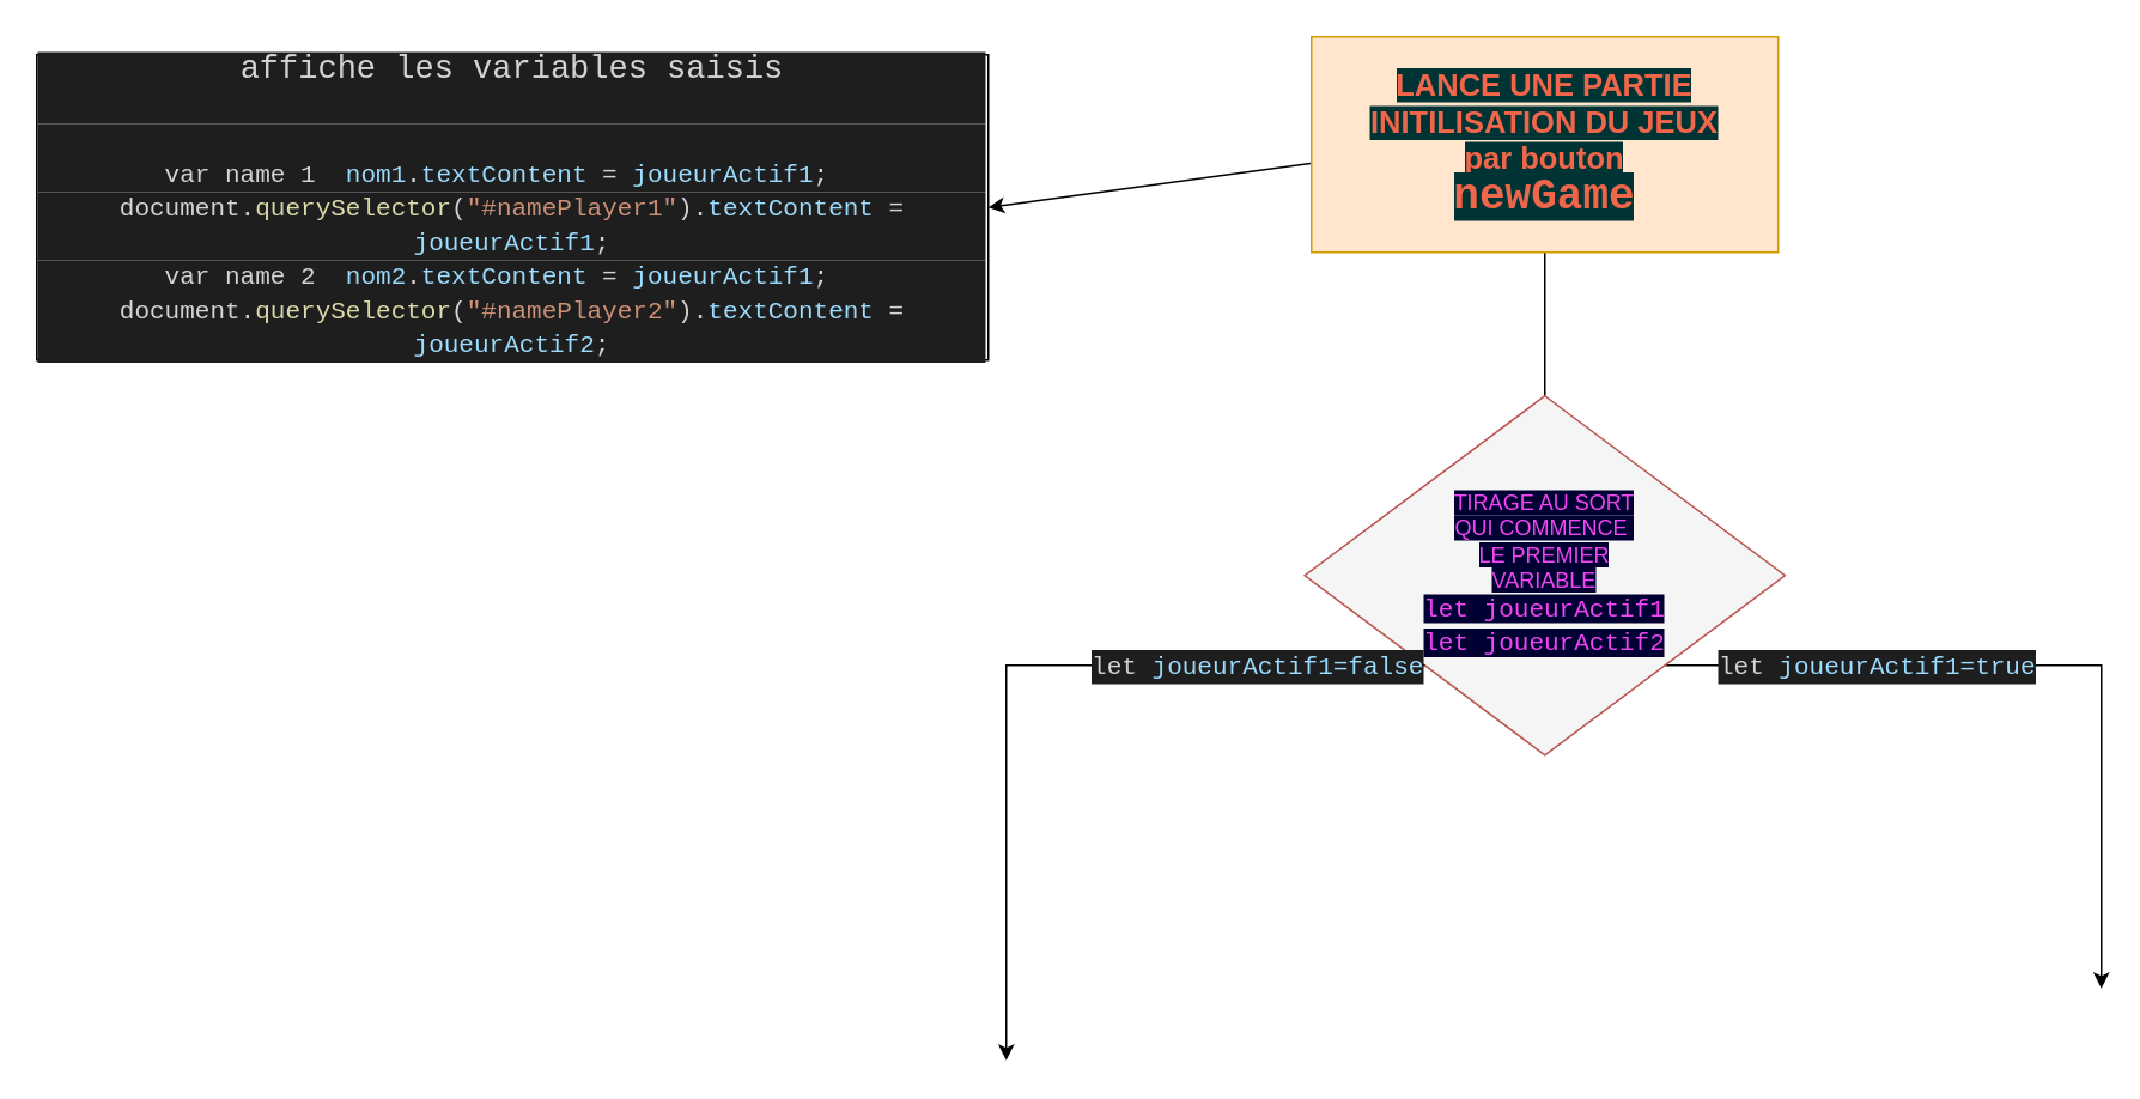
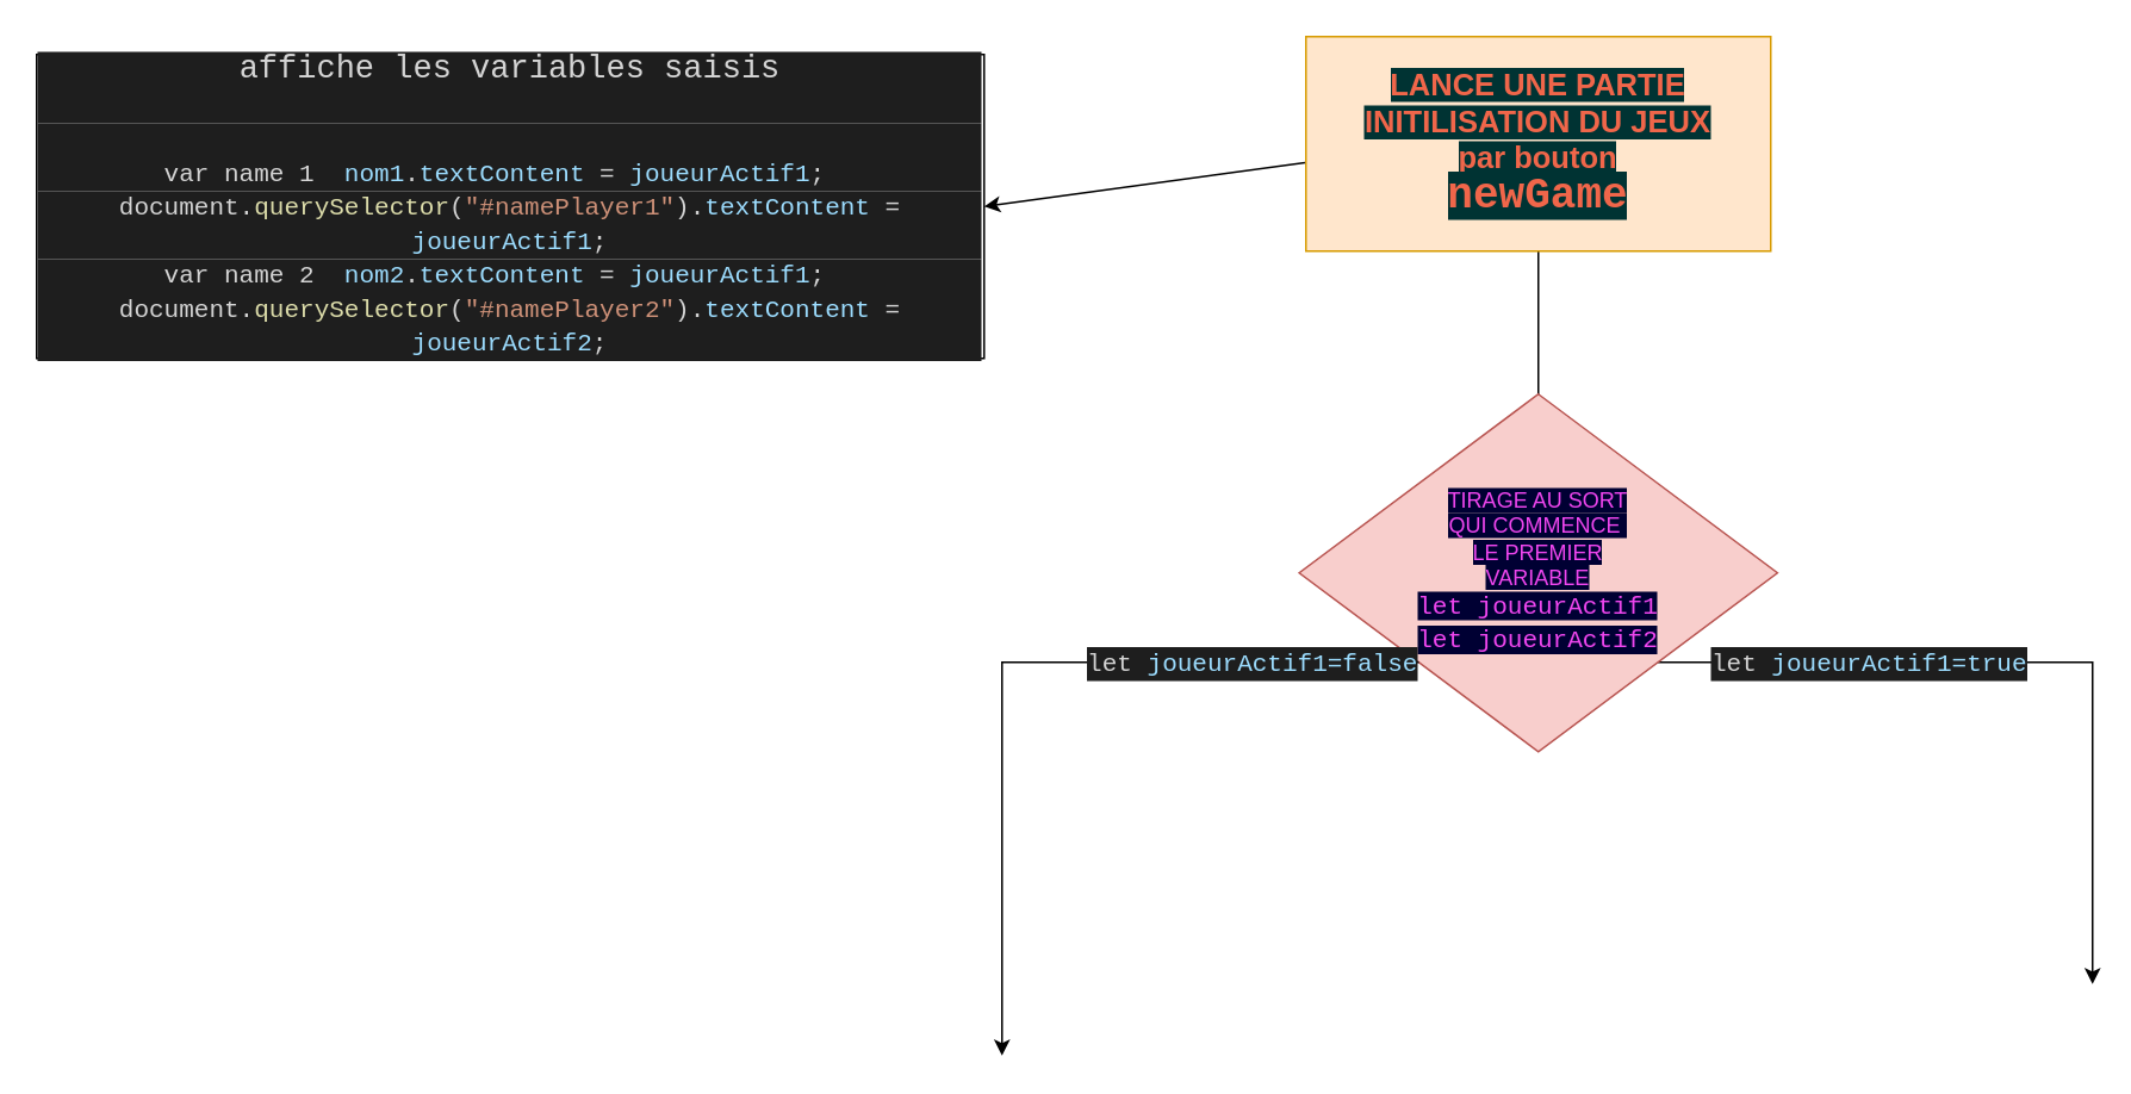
  <mxCell id="0" />
  <mxCell id="1" parent="0" />
  <mxCell id="2" style="edgeStyle=orthogonalEdgeStyle;rounded=0;orthogonalLoop=1;jettySize=auto;html=1;" parent="1" source="3" edge="1"><mxGeometry relative="1" as="geometry"><mxPoint x="860" y="290" as="targetPoint" /></mxGeometry></mxCell>
  <mxCell id="3" value="&lt;b&gt;&lt;font color=&quot;#f0664a&quot; style=&quot;background-color: rgb(0, 51, 51); font-size: 17px;&quot;&gt;LANCE UNE PARTIE&lt;br&gt;INITILISATION DU JEUX&lt;br&gt;par bouton&lt;br&gt;&lt;/font&gt;&lt;/b&gt;&lt;div style=&quot;font-family: Consolas, &amp;quot;Courier New&amp;quot;, monospace; line-height: 19px;&quot;&gt;&lt;b style=&quot;&quot;&gt;&lt;font color=&quot;#f0664a&quot; style=&quot;background-color: rgb(0, 51, 51); font-size: 24px;&quot;&gt;newGame&lt;/font&gt;&lt;/b&gt;&lt;/div&gt;" style="whiteSpace=wrap;html=1;fillColor=#ffe6cc;strokeColor=#d79b00;rounded=0;" parent="1" vertex="1"><mxGeometry x="730" y="20" width="260" height="120" as="geometry" /></mxCell>
  <mxCell id="4" style="edgeStyle=orthogonalEdgeStyle;rounded=0;orthogonalLoop=1;jettySize=auto;html=1;exitX=1;exitY=1;exitDx=0;exitDy=0;" parent="1" source="6" edge="1"><mxGeometry relative="1" as="geometry"><mxPoint x="1170" y="550" as="targetPoint" /><Array as="points"><mxPoint x="1170" y="400" /><mxPoint x="1170" y="530" /></Array></mxGeometry></mxCell>
  <mxCell id="5" value="&lt;div style=&quot;color: rgb(212, 212, 212); background-color: rgb(30, 30, 30); font-family: Consolas, &amp;quot;Courier New&amp;quot;, monospace; font-size: 14px; line-height: 19px;&quot;&gt;let &lt;span style=&quot;color: #9cdcfe;&quot;&gt;joueurActif1=true&lt;/span&gt;&lt;/div&gt;" style="edgeLabel;html=1;align=center;verticalAlign=middle;resizable=0;points=[];" parent="4" connectable="0" vertex="1"><mxGeometry x="-0.265" relative="1" as="geometry"><mxPoint x="-37" as="offset" /></mxGeometry></mxCell>
- <mxCell id="6" value="&lt;font style=&quot;background-color: rgb(0, 0, 51);&quot; color=&quot;#f046f0&quot;&gt;TIRAGE AU SORT&lt;br&gt;QUI COMMENCE&amp;nbsp;&lt;br&gt;LE PREMIER&lt;br&gt;VARIABLE&lt;br&gt;&lt;/font&gt;&lt;div style=&quot;font-family: Consolas, &amp;quot;Courier New&amp;quot;, monospace; font-size: 14px; line-height: 19px;&quot;&gt;&lt;div style=&quot;line-height: 19px;&quot;&gt;&lt;font style=&quot;background-color: rgb(0, 0, 51);&quot; color=&quot;#f046f0&quot;&gt;let joueurActif1&lt;/font&gt;&lt;/div&gt;&lt;div style=&quot;line-height: 19px;&quot;&gt;&lt;div style=&quot;line-height: 19px;&quot;&gt;&lt;font style=&quot;background-color: rgb(0, 0, 51);&quot; color=&quot;#f046f0&quot;&gt;let joueurActif2&lt;/font&gt;&lt;/div&gt;&lt;/div&gt;&lt;/div&gt;" style="rhombus;whiteSpace=wrap;html=1;fillColor=#f5f5f5;strokeColor=#b85450;" parent="1" vertex="1"><mxGeometry x="726.25" y="220" width="267.5" height="200" as="geometry" /></mxCell>
+ <mxCell id="6" value="&lt;font style=&quot;background-color: rgb(0, 0, 51);&quot; color=&quot;#f046f0&quot;&gt;TIRAGE AU SORT&lt;br&gt;QUI COMMENCE&amp;nbsp;&lt;br&gt;LE PREMIER&lt;br&gt;VARIABLE&lt;br&gt;&lt;/font&gt;&lt;div style=&quot;font-family: Consolas, &amp;quot;Courier New&amp;quot;, monospace; font-size: 14px; line-height: 19px;&quot;&gt;&lt;div style=&quot;line-height: 19px;&quot;&gt;&lt;font style=&quot;background-color: rgb(0, 0, 51);&quot; color=&quot;#f046f0&quot;&gt;let joueurActif1&lt;/font&gt;&lt;/div&gt;&lt;div style=&quot;line-height: 19px;&quot;&gt;&lt;div style=&quot;line-height: 19px;&quot;&gt;&lt;font style=&quot;background-color: rgb(0, 0, 51);&quot; color=&quot;#f046f0&quot;&gt;let joueurActif2&lt;/font&gt;&lt;/div&gt;&lt;/div&gt;&lt;/div&gt;" style="rhombus;whiteSpace=wrap;html=1;fillColor=#f8cecc;strokeColor=#b85450;" parent="1" vertex="1"><mxGeometry x="726.25" y="220" width="267.5" height="200" as="geometry" /></mxCell>
  <mxCell id="7" style="edgeStyle=orthogonalEdgeStyle;rounded=0;orthogonalLoop=1;jettySize=auto;html=1;exitX=0;exitY=1;exitDx=0;exitDy=0;" parent="1" source="6" edge="1"><mxGeometry relative="1" as="geometry"><mxPoint x="560" y="590" as="targetPoint" /><mxPoint x="477" y="410" as="sourcePoint" /><Array as="points"><mxPoint x="560" y="400" /><mxPoint x="560" y="540" /></Array></mxGeometry></mxCell>
  <mxCell id="8" value="&lt;div style=&quot;color: rgb(212, 212, 212); background-color: rgb(30, 30, 30); font-family: Consolas, &amp;quot;Courier New&amp;quot;, monospace; font-size: 14px; line-height: 19px;&quot;&gt;let &lt;span style=&quot;color: #9cdcfe;&quot;&gt;joueurActif1=false&lt;/span&gt;&lt;/div&gt;" style="edgeLabel;html=1;align=center;verticalAlign=middle;resizable=0;points=[];" parent="7" connectable="0" vertex="1"><mxGeometry x="-0.265" relative="1" as="geometry"><mxPoint x="73" as="offset" /></mxGeometry></mxCell>
  <mxCell id="9" value="&lt;div style=&quot;color: rgb(212, 212, 212); background-color: rgb(30, 30, 30); font-family: Consolas, &amp;quot;Courier New&amp;quot;, monospace; line-height: 19px;&quot;&gt;&lt;font style=&quot;font-size: 18px;&quot;&gt;affiche les variables saisis&lt;/font&gt;&lt;/div&gt;&lt;div style=&quot;color: rgb(212, 212, 212); background-color: rgb(30, 30, 30); font-family: Consolas, &amp;quot;Courier New&amp;quot;, monospace; font-size: 14px; line-height: 19px;&quot;&gt;&lt;br&gt;&lt;/div&gt;&lt;div style=&quot;color: rgb(212, 212, 212); background-color: rgb(30, 30, 30); font-family: Consolas, &amp;quot;Courier New&amp;quot;, monospace; font-size: 14px; line-height: 19px;&quot;&gt;&lt;br&gt;&lt;/div&gt;&lt;div style=&quot;color: rgb(212, 212, 212); background-color: rgb(30, 30, 30); font-family: Consolas, &amp;quot;Courier New&amp;quot;, monospace; font-size: 14px; line-height: 19px;&quot;&gt;var name 1&amp;nbsp;&amp;nbsp;&lt;span style=&quot;color: rgb(156, 220, 254);&quot;&gt;nom1&lt;/span&gt;&lt;span style=&quot;&quot;&gt;.&lt;/span&gt;&lt;span style=&quot;color: rgb(156, 220, 254);&quot;&gt;textContent&lt;/span&gt;&lt;span style=&quot;&quot;&gt; = &lt;/span&gt;&lt;span style=&quot;color: rgb(156, 220, 254);&quot;&gt;joueurActif1&lt;/span&gt;&lt;span style=&quot;&quot;&gt;;&lt;/span&gt;&amp;nbsp;&amp;nbsp;&lt;/div&gt;&lt;div style=&quot;color: rgb(212, 212, 212); background-color: rgb(30, 30, 30); font-family: Consolas, &amp;quot;Courier New&amp;quot;, monospace; font-size: 14px; line-height: 19px;&quot;&gt;document.&lt;span style=&quot;color: #dcdcaa;&quot;&gt;querySelector&lt;/span&gt;(&lt;span style=&quot;color: #ce9178;&quot;&gt;&quot;#namePlayer1&quot;&lt;/span&gt;).&lt;span style=&quot;color: #9cdcfe;&quot;&gt;textContent&lt;/span&gt; = &lt;span style=&quot;color: #9cdcfe;&quot;&gt;joueurActif1&lt;/span&gt;;&lt;/div&gt;&lt;div style=&quot;color: rgb(212, 212, 212); background-color: rgb(30, 30, 30); font-family: Consolas, &amp;quot;Courier New&amp;quot;, monospace; font-size: 14px; line-height: 19px;&quot;&gt;var name 2&amp;nbsp;&amp;nbsp;&lt;span style=&quot;color: rgb(156, 220, 254);&quot;&gt;nom2&lt;/span&gt;.&lt;span style=&quot;color: rgb(156, 220, 254);&quot;&gt;textContent&lt;/span&gt;&amp;nbsp;=&amp;nbsp;&lt;span style=&quot;color: rgb(156, 220, 254);&quot;&gt;joueurActif1&lt;/span&gt;;&amp;nbsp;&amp;nbsp;&lt;br&gt;&lt;/div&gt;&lt;div style=&quot;color: rgb(212, 212, 212); background-color: rgb(30, 30, 30); font-family: Consolas, &amp;quot;Courier New&amp;quot;, monospace; font-size: 14px; line-height: 19px;&quot;&gt;&lt;div style=&quot;line-height: 19px;&quot;&gt;document.&lt;span style=&quot;color: #dcdcaa;&quot;&gt;querySelector&lt;/span&gt;(&lt;span style=&quot;color: #ce9178;&quot;&gt;&quot;#namePlayer2&quot;&lt;/span&gt;).&lt;span style=&quot;color: #9cdcfe;&quot;&gt;textContent&lt;/span&gt; = &lt;span style=&quot;color: #9cdcfe;&quot;&gt;joueurActif2&lt;/span&gt;;&lt;/div&gt;&lt;/div&gt;" style="whiteSpace=wrap;html=1;" vertex="1" parent="1"><mxGeometry x="20" y="30" width="530" height="170" as="geometry" /></mxCell>
  <mxCell id="10" value="" style="endArrow=classic;html=1;entryX=1;entryY=0.5;entryDx=0;entryDy=0;exitX=-0.002;exitY=0.587;exitDx=0;exitDy=0;exitPerimeter=0;" edge="1" parent="1" source="3" target="9"><mxGeometry width="50" height="50" relative="1" as="geometry"><mxPoint x="650" y="10" as="sourcePoint" /><mxPoint x="700" y="-40" as="targetPoint" /></mxGeometry></mxCell>
